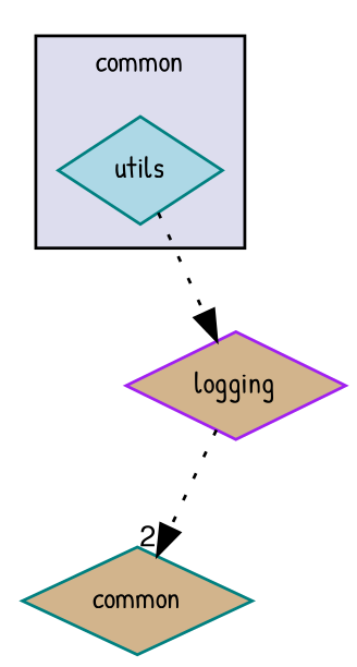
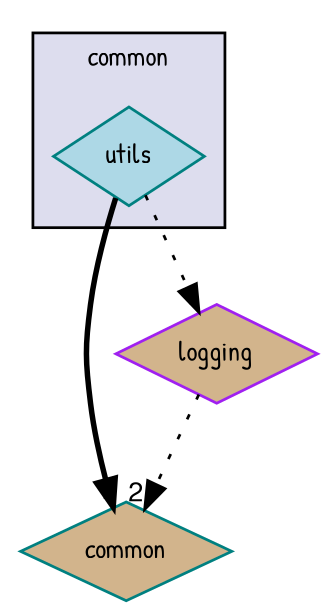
  digraph {
    compound=true
    fontname="Patrick Hand"
    node [color=teal fillcolor=tan fontname="Patrick Hand" fontsize=10 shape=diamond style=filled]
    edge [fontname="Patrick Hand" headlabel=1 labeldistance=1.5 labelfontname=FreeSans labelfontsize=10 style=dotted]
    n1 [fillcolor=lightblue label=utils pencolor=black]
    n2 [label=common]
    n3 [color=purple label=logging]
    subgraph cluster_1 {
      bgcolor="#ddddee"
      fontsize=10
      label=common
      pencolor=black
      n1
    }
+   n1 -> n2 [style=bold]
    n1 -> n3
    n3 -> n2 [headlabel=2]
  }
